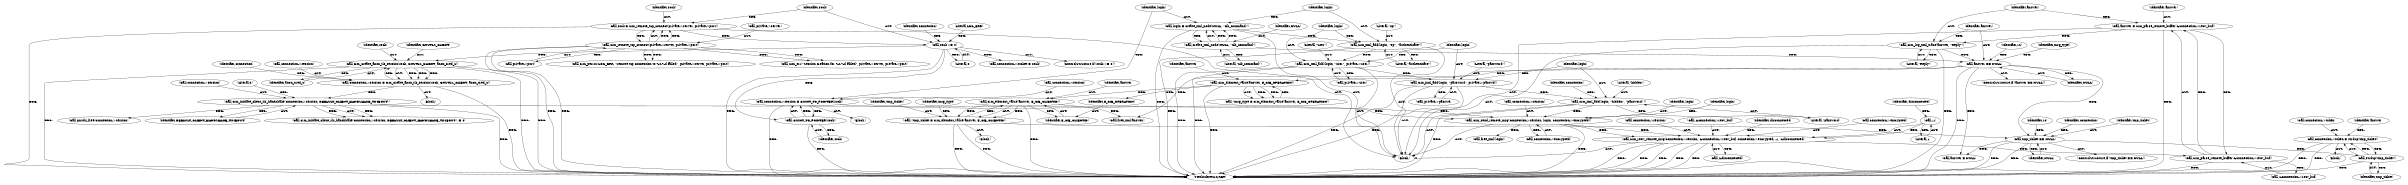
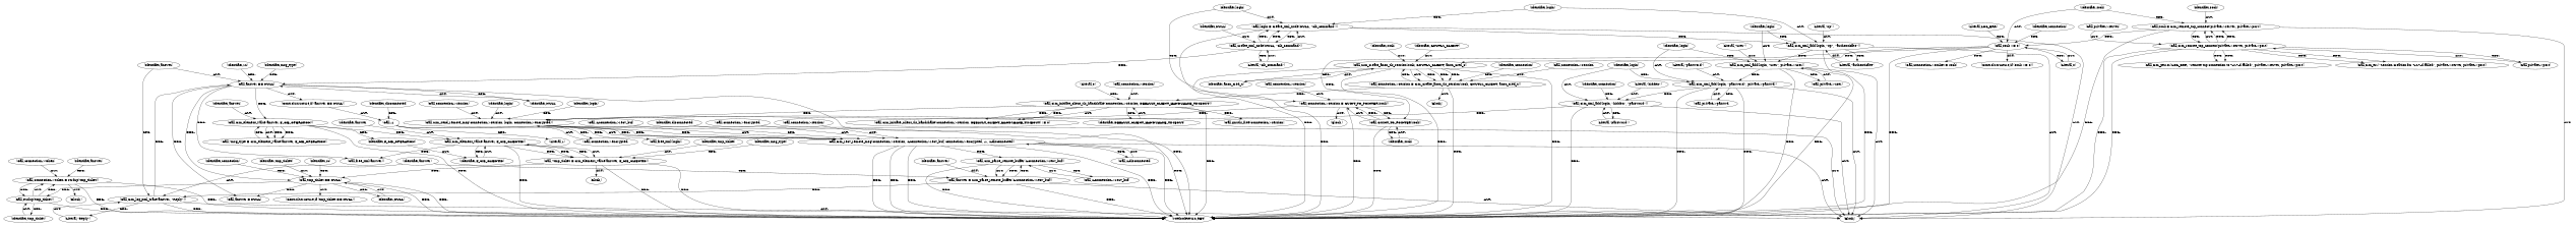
  digraph {
    n1 [label="(Call,connection->token = strdup(tmp_ticket))"]
    n2 [label="(Call,strdup(tmp_ticket))"]
    n3 [label="(Block,)"]
    n4 [label="(MethodReturn,RET)"]
    n5 [label="(Identifier,tmp_ticket)"]
    n6 [label="(Call,tmp_ticket == NULL)"]
    n7 [label="(ControlStructure,if (tmp_ticket == NULL))"]
    n8 [label="(Identifier,NULL)"]
    n9 [label="(Call,answer = NULL)"]
    n10 [label="(Call,*tmp_ticket = crm_element_value(answer, F_CIB_CLIENTID))"]
    n11 [label="(Call,crm_element_value(answer, F_CIB_CLIENTID))"]
    n12 [label="(Block,)"]
    n13 [label="(Call,free_xml(answer))"]
    n14 [label="(Identifier,F_CIB_CLIENTID)"]
    n15 [label="(Call,crm_element_value(answer, F_CIB_OPERATION))"]
    n16 [label="(Call,*msg_type = crm_element_value(answer, F_CIB_OPERATION))"]
    n17 [label="(Identifier,F_CIB_OPERATION)"]
    n18 [label="(Call,answer == NULL)"]
    n19 [label="(ControlStructure,if (answer == NULL))"]
    n20 [label="(Identifier,NULL)"]
    n21 [label="(Call,crm_log_xml_trace(answer, \"Reply\"))"]
    n22 [label="(Block,)"]
    n23 [label="(Literal,\"Reply\")"]
    n24 [label="(Call,answer = crm_parse_remote_buffer(&connection->recv_buf))"]
    n25 [label="(Call,crm_parse_remote_buffer(&connection->recv_buf))"]
    n26 [label="(Call,&connection->recv_buf)"]
    n27 [label="(Call,crm_recv_remote_msg(connection->session, &connection->recv_buf, connection->encrypted, -1, &disconnected))"]
    n28 [label="(Call,&disconnected)"]
    n29 [label="(Call,crm_send_remote_msg(connection->session, login, connection->encrypted))"]
    n30 [label="(Call,free_xml(login))"]
    n31 [label="(Call,connection->encrypted)"]
    n32 [label="(Call,connection->session = GUINT_TO_POINTER(sock))"]
    n33 [label="(Call,GUINT_TO_POINTER(sock))"]
    n34 [label="(Block,)"]
    n35 [label="(Identifier,sock)"]
    n36 [label="(Call,sock <= 0)"]
    n37 [label="(Call,crm_create_anon_tls_session(sock, GNUTLS_CLIENT, anon_cred_c))"]
    n38 [label="(Call,connection->socket = sock)"]
    n39 [label="(ControlStructure,if (sock <= 0))"]
    n40 [label="(Literal,0)"]
    n41 [label="(Call,connection->session = crm_create_anon_tls_session(sock, GNUTLS_CLIENT, anon_cred_c))"]
    n42 [label="(Identifier,anon_cred_c)"]
    n43 [label="(Call,sock = crm_remote_tcp_connect(private->server, private->port))"]
    n44 [label="(Call,crm_remote_tcp_connect(private->server, private->port))"]
    n45 [label="(Call,crm_perror(LOG_ERR, \"remote tcp connection to %s:%d failed\", private->server, private->port))"]
    n46 [label="(Call,crm_err(\"Session creation for %s:%d failed\", private->server, private->port))"]
    n47 [label="(Call,private->port)"]
    n48 [label="(Call,crm_initiate_client_tls_handshake(connection->session, DEFAULT_CLIENT_HANDSHAKE_TIMEOUT))"]
    n49 [label="(Call,gnutls_free(connection->session))"]
    n50 [label="(Identifier,DEFAULT_CLIENT_HANDSHAKE_TIMEOUT)"]
    n51 [label="(Call,crm_initiate_client_tls_handshake(connection->session, DEFAULT_CLIENT_HANDSHAKE_TIMEOUT) != 0)"]
    n52 [label="(Block,)"]
    n53 [label="(Call,crm_xml_add(login, \"hidden\", \"password\"))"]
    n54 [label="(Literal,\"password\")"]
    n55 [label="(Call,crm_xml_add(login, \"password\", private->passwd))"]
    n56 [label="(Call,private->passwd)"]
    n57 [label="(Call,crm_xml_add(login, \"user\", private->user))"]
    n58 [label="(Call,private->user)"]
    n59 [label="(Call,crm_xml_add(login, \"op\", \"authenticate\"))"]
    n60 [label="(Literal,\"authenticate\")"]
    n61 [label="(Call,login = create_xml_node(NULL, \"cib_command\"))"]
    n62 [label="(Call,create_xml_node(NULL, \"cib_command\"))"]
    n63 [label="(Literal,\"cib_command\")"]
    n64 [label="(Call,-1)"]
    n65 [label="(Literal,1)"]
    n66 [label="(Identifier,login)"]
    n67 [label="(Identifier,connection)"]
    n68 [label="(Identifier,connection)"]
    n69 [label="(Call,&connection->recv_buf)"]
    n70 [label="(Identifier,login)"]
    n71 [label="(Identifier,login)"]
    n72 [label="(Identifier,msg_type)"]
    n73 [label="(Identifier,disconnected)"]
    n74 [label="(Identifier,login)"]
    n75 [label="(Literal,\"password\")"]
    n76 [label="(Identifier,connection)"]
    n77 [label="(Call,connection->session)"]
    n78 [label="(Identifier,answer)"]
    n79 [label="(Identifier,tmp_ticket)"]
    n80 [label="(Identifier,sock)"]
    n81 [label="(Identifier,answer)"]
    n82 [label="(Literal,\"op\")"]
    n83 [label="(Identifier,login)"]
    n84 [label="(Identifier,login)"]
    n85 [label="(Identifier,GNUTLS_CLIENT)"]
    n86 [label="(Identifier,msg_type)"]
    n87 [label="(Identifier,sock)"]
    n88 [label="(Identifier,disconnected)"]
    n89 [label="(Identifier,answer)"]
    n90 [label="(Call,connection->session)"]
    n91 [label="(Identifier,NULL)"]
    n92 [label="(Call,connection->encrypted)"]
    n93 [label="(Identifier,tmp_ticket)"]
    n94 [label="(Identifier,connection)"]
    n95 [label="(Literal,\"user\")"]
    n96 [label="(Identifier,answer)"]
    n97 [label="(Call,private->server)"]
    n98 [label="(Identifier,sock)"]
    n99 [label="(Call,connection->session)"]
    n100 [label="(Call,connection->session)"]
    n101 [label="(Identifier,login)"]
    n102 [label="(Identifier,rc)"]
    n103 [label="(Literal,0)"]
    n104 [label="(Call,connection->session)"]
    n105 [label="(Identifier,answer)"]
    n106 [label="(Identifier,answer)"]
    n107 [label="(Literal,\"hidden\")"]
    n108 [label="(Literal,LOG_ERR)"]
    n109 [label="(Identifier,rc)"]
    n110 [label="(Call,connection->token)"]
    n1 -> n2 [label="CFG: "]
    n1 -> n3 [label="AST: "]
    n1 -> n4 [label="DDG: "]
    n1 -> n4 [label="DDG: "]
    n2 -> n1 [label="AST: "]
    n2 -> n1 [label="DDG: "]
    n2 -> n4 [label="DDG: "]
    n2 -> n5 [label="CFG: "]
    n5 -> n2 [label="AST: "]
    n6 -> n2 [label="DDG: "]
    n6 -> n4 [label="DDG: "]
    n6 -> n4 [label="DDG: "]
    n6 -> n7 [label="AST: "]
    n6 -> n8 [label="CFG: "]
    n6 -> n9 [label="DDG: "]
    n8 -> n6 [label="AST: "]
    n10 -> n4 [label="DDG: "]
    n10 -> n4 [label="DDG: "]
    n10 -> n6 [label="DDG: "]
    n10 -> n11 [label="CFG: "]
    n10 -> n12 [label="AST: "]
    n11 -> n4 [label="DDG: "]
    n11 -> n10 [label="AST: "]
    n11 -> n10 [label="DDG: "]
    n11 -> n10 [label="DDG: "]
    n11 -> n13 [label="DDG: "]
    n11 -> n14 [label="CFG: "]
    n14 -> n11 [label="AST: "]
    n15 -> n4 [label="DDG: "]
    n15 -> n11 [label="DDG: "]
    n15 -> n16 [label="AST: "]
    n15 -> n16 [label="DDG: "]
    n15 -> n16 [label="DDG: "]
    n15 -> n17 [label="CFG: "]
    n16 -> n15 [label="CFG: "]
    n17 -> n14 [label="AST: "]
    n18 -> n4 [label="DDG: "]
    n18 -> n6 [label="DDG: "]
    n18 -> n9 [label="DDG: "]
    n18 -> n13 [label="DDG: "]
    n18 -> n15 [label="DDG: "]
    n18 -> n19 [label="AST: "]
    n18 -> n20 [label="CFG: "]
    n20 -> n18 [label="AST: "]
    n21 -> n4 [label="DDG: "]
    n21 -> n18 [label="DDG: "]
    n21 -> n22 [label="AST: "]
    n21 -> n23 [label="CFG: "]
    n23 -> n21 [label="AST: "]
    n24 -> n4 [label="DDG: "]
    n24 -> n21 [label="DDG: "]
    n24 -> n22 [label="AST: "]
    n24 -> n25 [label="CFG: "]
    n25 -> n4 [label="DDG: "]
    n25 -> n24 [label="AST: "]
    n25 -> n24 [label="DDG: "]
    n25 -> n26 [label="CFG: "]
    n26 -> n25 [label="AST: "]
    n27 -> n4 [label="DDG: "]
    n27 -> n4 [label="DDG: "]
    n27 -> n4 [label="DDG: "]
    n27 -> n4 [label="DDG: "]
    n27 -> n4 [label="DDG: "]
    n27 -> n22 [label="AST: "]
    n27 -> n25 [label="DDG: "]
    n27 -> n28 [label="CFG: "]
    n28 -> n27 [label="AST: "]
    n29 -> n4 [label="DDG: "]
    n29 -> n22 [label="AST: "]
    n29 -> n27 [label="DDG: "]
    n29 -> n27 [label="DDG: "]
    n29 -> n30 [label="DDG: "]
    n29 -> n31 [label="CFG: "]
    n31 -> n29 [label="AST: "]
    n32 -> n4 [label="DDG: "]
    n32 -> n29 [label="DDG: "]
    n32 -> n33 [label="CFG: "]
    n32 -> n34 [label="AST: "]
    n33 -> n4 [label="DDG: "]
    n33 -> n32 [label="AST: "]
    n33 -> n32 [label="DDG: "]
    n33 -> n35 [label="CFG: "]
    n35 -> n33 [label="AST: "]
    n36 -> n4 [label="DDG: "]
    n36 -> n33 [label="DDG: "]
    n36 -> n37 [label="DDG: "]
    n36 -> n38 [label="DDG: "]
    n36 -> n39 [label="AST: "]
    n36 -> n40 [label="CFG: "]
    n37 -> n4 [label="DDG: "]
    n37 -> n4 [label="DDG: "]
    n37 -> n4 [label="DDG: "]
    n37 -> n41 [label="AST: "]
    n37 -> n41 [label="DDG: "]
    n37 -> n41 [label="DDG: "]
    n37 -> n41 [label="DDG: "]
    n37 -> n42 [label="CFG: "]
    n40 -> n36 [label="AST: "]
    n41 -> n4 [label="DDG: "]
    n41 -> n37 [label="CFG: "]
    n41 -> n48 [label="DDG: "]
    n41 -> n52 [label="AST: "]
    n42 -> n37 [label="AST: "]
    n43 -> n4 [label="DDG: "]
    n43 -> n22 [label="AST: "]
    n43 -> n36 [label="DDG: "]
    n43 -> n44 [label="CFG: "]
    n44 -> n4 [label="DDG: "]
    n44 -> n4 [label="DDG: "]
    n44 -> n43 [label="AST: "]
    n44 -> n43 [label="DDG: "]
    n44 -> n43 [label="DDG: "]
    n44 -> n45 [label="DDG: "]
    n44 -> n45 [label="DDG: "]
    n44 -> n46 [label="DDG: "]
    n44 -> n46 [label="DDG: "]
    n44 -> n47 [label="CFG: "]
    n47 -> n44 [label="AST: "]
    n48 -> n4 [label="DDG: "]
    n48 -> n29 [label="DDG: "]
    n48 -> n49 [label="DDG: "]
    n48 -> n50 [label="CFG: "]
    n48 -> n51 [label="AST: "]
    n48 -> n51 [label="DDG: "]
    n48 -> n51 [label="DDG: "]
    n50 -> n48 [label="AST: "]
    n53 -> n4 [label="DDG: "]
    n53 -> n22 [label="AST: "]
    n53 -> n29 [label="DDG: "]
    n53 -> n54 [label="CFG: "]
    n54 -> n53 [label="AST: "]
    n55 -> n4 [label="DDG: "]
    n55 -> n4 [label="DDG: "]
    n55 -> n22 [label="AST: "]
    n55 -> n53 [label="DDG: "]
    n55 -> n56 [label="CFG: "]
    n56 -> n55 [label="AST: "]
    n57 -> n4 [label="DDG: "]
    n57 -> n4 [label="DDG: "]
    n57 -> n22 [label="AST: "]
    n57 -> n55 [label="DDG: "]
    n57 -> n58 [label="CFG: "]
    n58 -> n57 [label="AST: "]
    n59 -> n4 [label="DDG: "]
    n59 -> n22 [label="AST: "]
    n59 -> n57 [label="DDG: "]
    n59 -> n60 [label="CFG: "]
    n60 -> n59 [label="AST: "]
    n61 -> n4 [label="DDG: "]
    n61 -> n22 [label="AST: "]
    n61 -> n59 [label="DDG: "]
    n61 -> n62 [label="CFG: "]
    n62 -> n18 [label="DDG: "]
    n62 -> n61 [label="AST: "]
    n62 -> n61 [label="DDG: "]
    n62 -> n61 [label="DDG: "]
    n62 -> n63 [label="CFG: "]
    n63 -> n62 [label="AST: "]
    n64 -> n27 [label="AST: "]
    n64 -> n27 [label="DDG: "]
    n64 -> n65 [label="CFG: "]
-   n65 -> n64 [label="AST: "]
+   n19 -> n64 [label="AST: "]
    n66 -> n57 [label="AST: "]
    n66 -> n59 [label="CFG: "]
    n67 -> n41 [label="CFG: "]
    n68 -> n53 [label="CFG: "]
    n69 -> n27 [label="AST: "]
    n70 -> n53 [label="AST: "]
    n70 -> n55 [label="CFG: "]
    n71 -> n32 [label="CFG: "]
    n71 -> n61 [label="AST: "]
    n72 -> n10 [label="CFG: "]
    n73 -> n27 [label="CFG: "]
    n74 -> n29 [label="AST: "]
    n75 -> n55 [label="AST: "]
    n76 -> n6 [label="CFG: "]
    n77 -> n48 [label="AST: "]
    n78 -> n1 [label="CFG: "]
    n79 -> n10 [label="AST: "]
    n80 -> n36 [label="AST: "]
    n80 -> n43 [label="CFG: "]
    n81 -> n21 [label="AST: "]
    n81 -> n24 [label="CFG: "]
    n82 -> n59 [label="AST: "]
    n83 -> n29 [label="CFG: "]
    n84 -> n59 [label="AST: "]
    n84 -> n61 [label="CFG: "]
    n85 -> n37 [label="AST: "]
    n86 -> n18 [label="CFG: "]
    n87 -> n43 [label="AST: "]
    n88 -> n64 [label="CFG: "]
    n89 -> n24 [label="AST: "]
    n90 -> n29 [label="AST: "]
    n91 -> n62 [label="AST: "]
    n92 -> n27 [label="AST: "]
    n93 -> n6 [label="AST: "]
    n94 -> n36 [label="CFG: "]
    n95 -> n57 [label="AST: "]
    n96 -> n18 [label="AST: "]
    n96 -> n21 [label="CFG: "]
    n97 -> n44 [label="AST: "]
    n98 -> n37 [label="AST: "]
    n99 -> n41 [label="AST: "]
    n100 -> n32 [label="AST: "]
    n101 -> n55 [label="AST: "]
    n101 -> n57 [label="CFG: "]
    n102 -> n18 [label="CFG: "]
    n103 -> n48 [label="CFG: "]
    n104 -> n27 [label="AST: "]
    n105 -> n11 [label="AST: "]
    n106 -> n15 [label="AST: "]
    n107 -> n53 [label="AST: "]
    n108 -> n36 [label="CFG: "]
    n109 -> n6 [label="CFG: "]
    n110 -> n1 [label="AST: "]
  }
